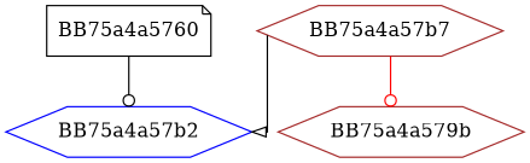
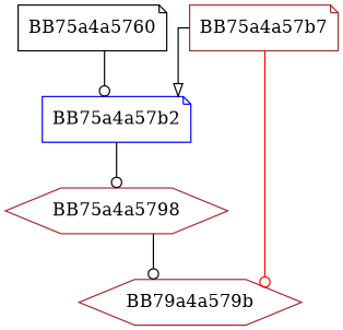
  digraph {
    splines=ortho
    node [color=brown shape=note]
    edge [arrowhead=odot color=black]
    BB75a4a5760 [color=black]
-   BB75a4a57b2 [color=blue shape=hexagon]
-   BB75a4a579b [shape=hexagon]
-   BB75a4a57b7 [shape=hexagon]
+   BB75a4a57b2 [color=blue]
+   BB75a4a5798 [shape=hexagon]
+   BB75a4a579b [shape=hexagon label=BB79a4a579b]
+   BB75a4a57b7
    BB75a4a5760 -> BB75a4a57b2
+   BB75a4a57b2 -> BB75a4a5798
+   BB75a4a5798 -> BB75a4a579b
    BB75a4a57b7 -> BB75a4a57b2 [arrowhead=onormal]
    BB75a4a57b7 -> BB75a4a579b [color=red]
  }
